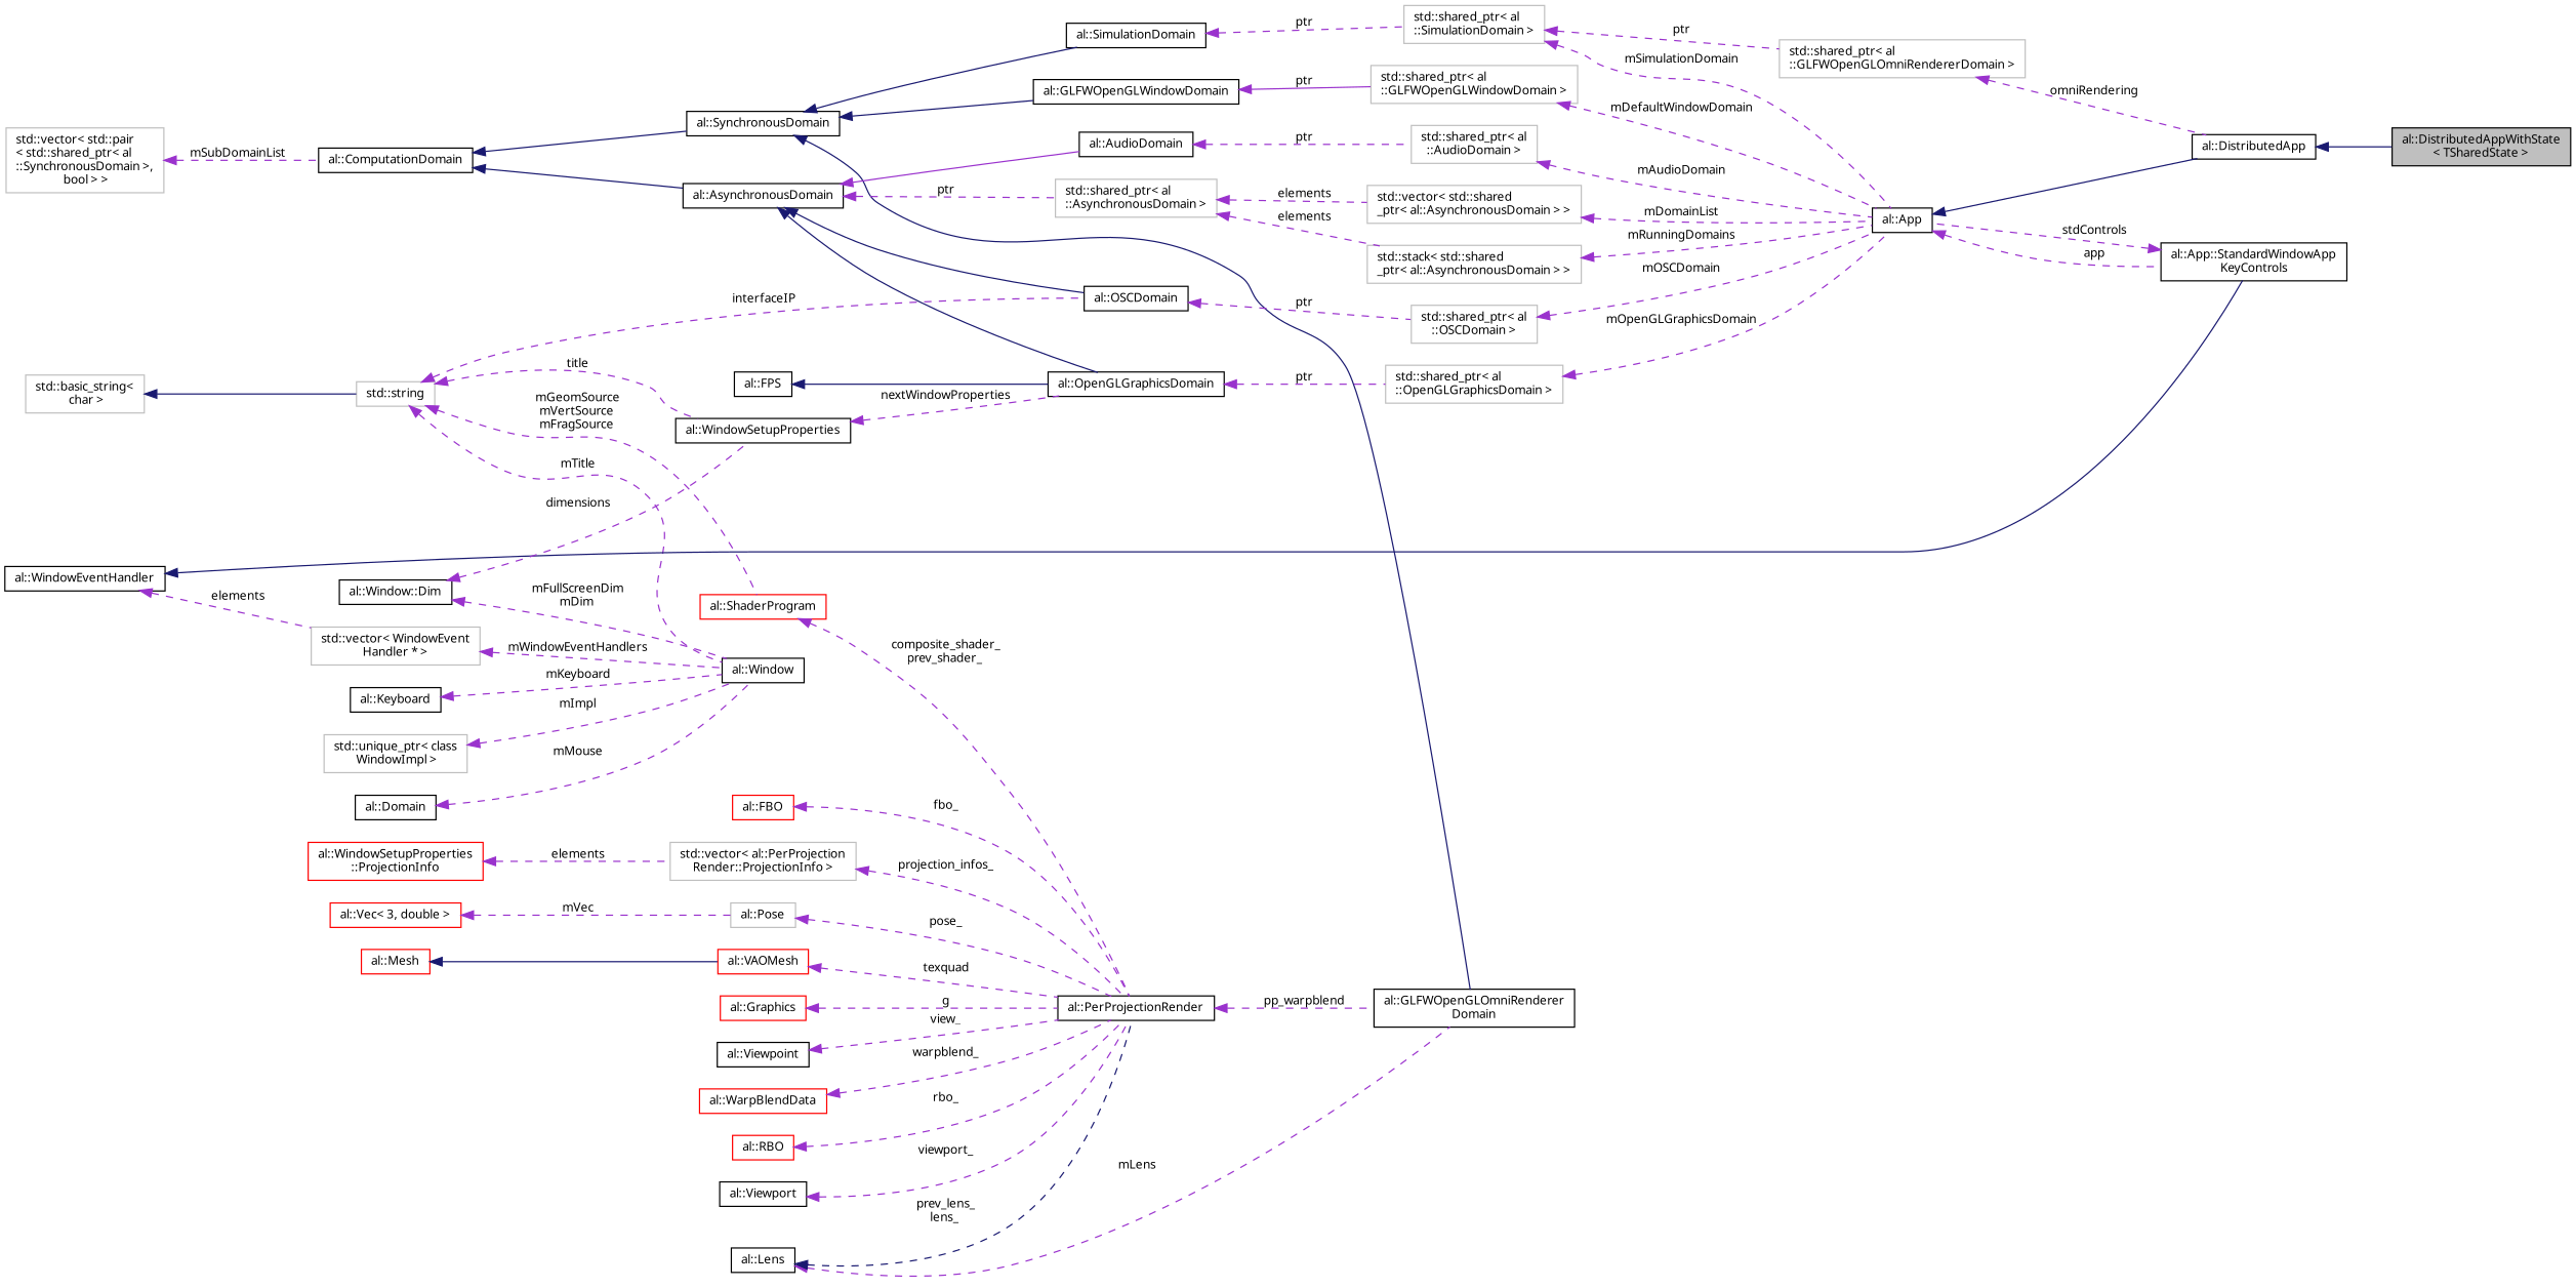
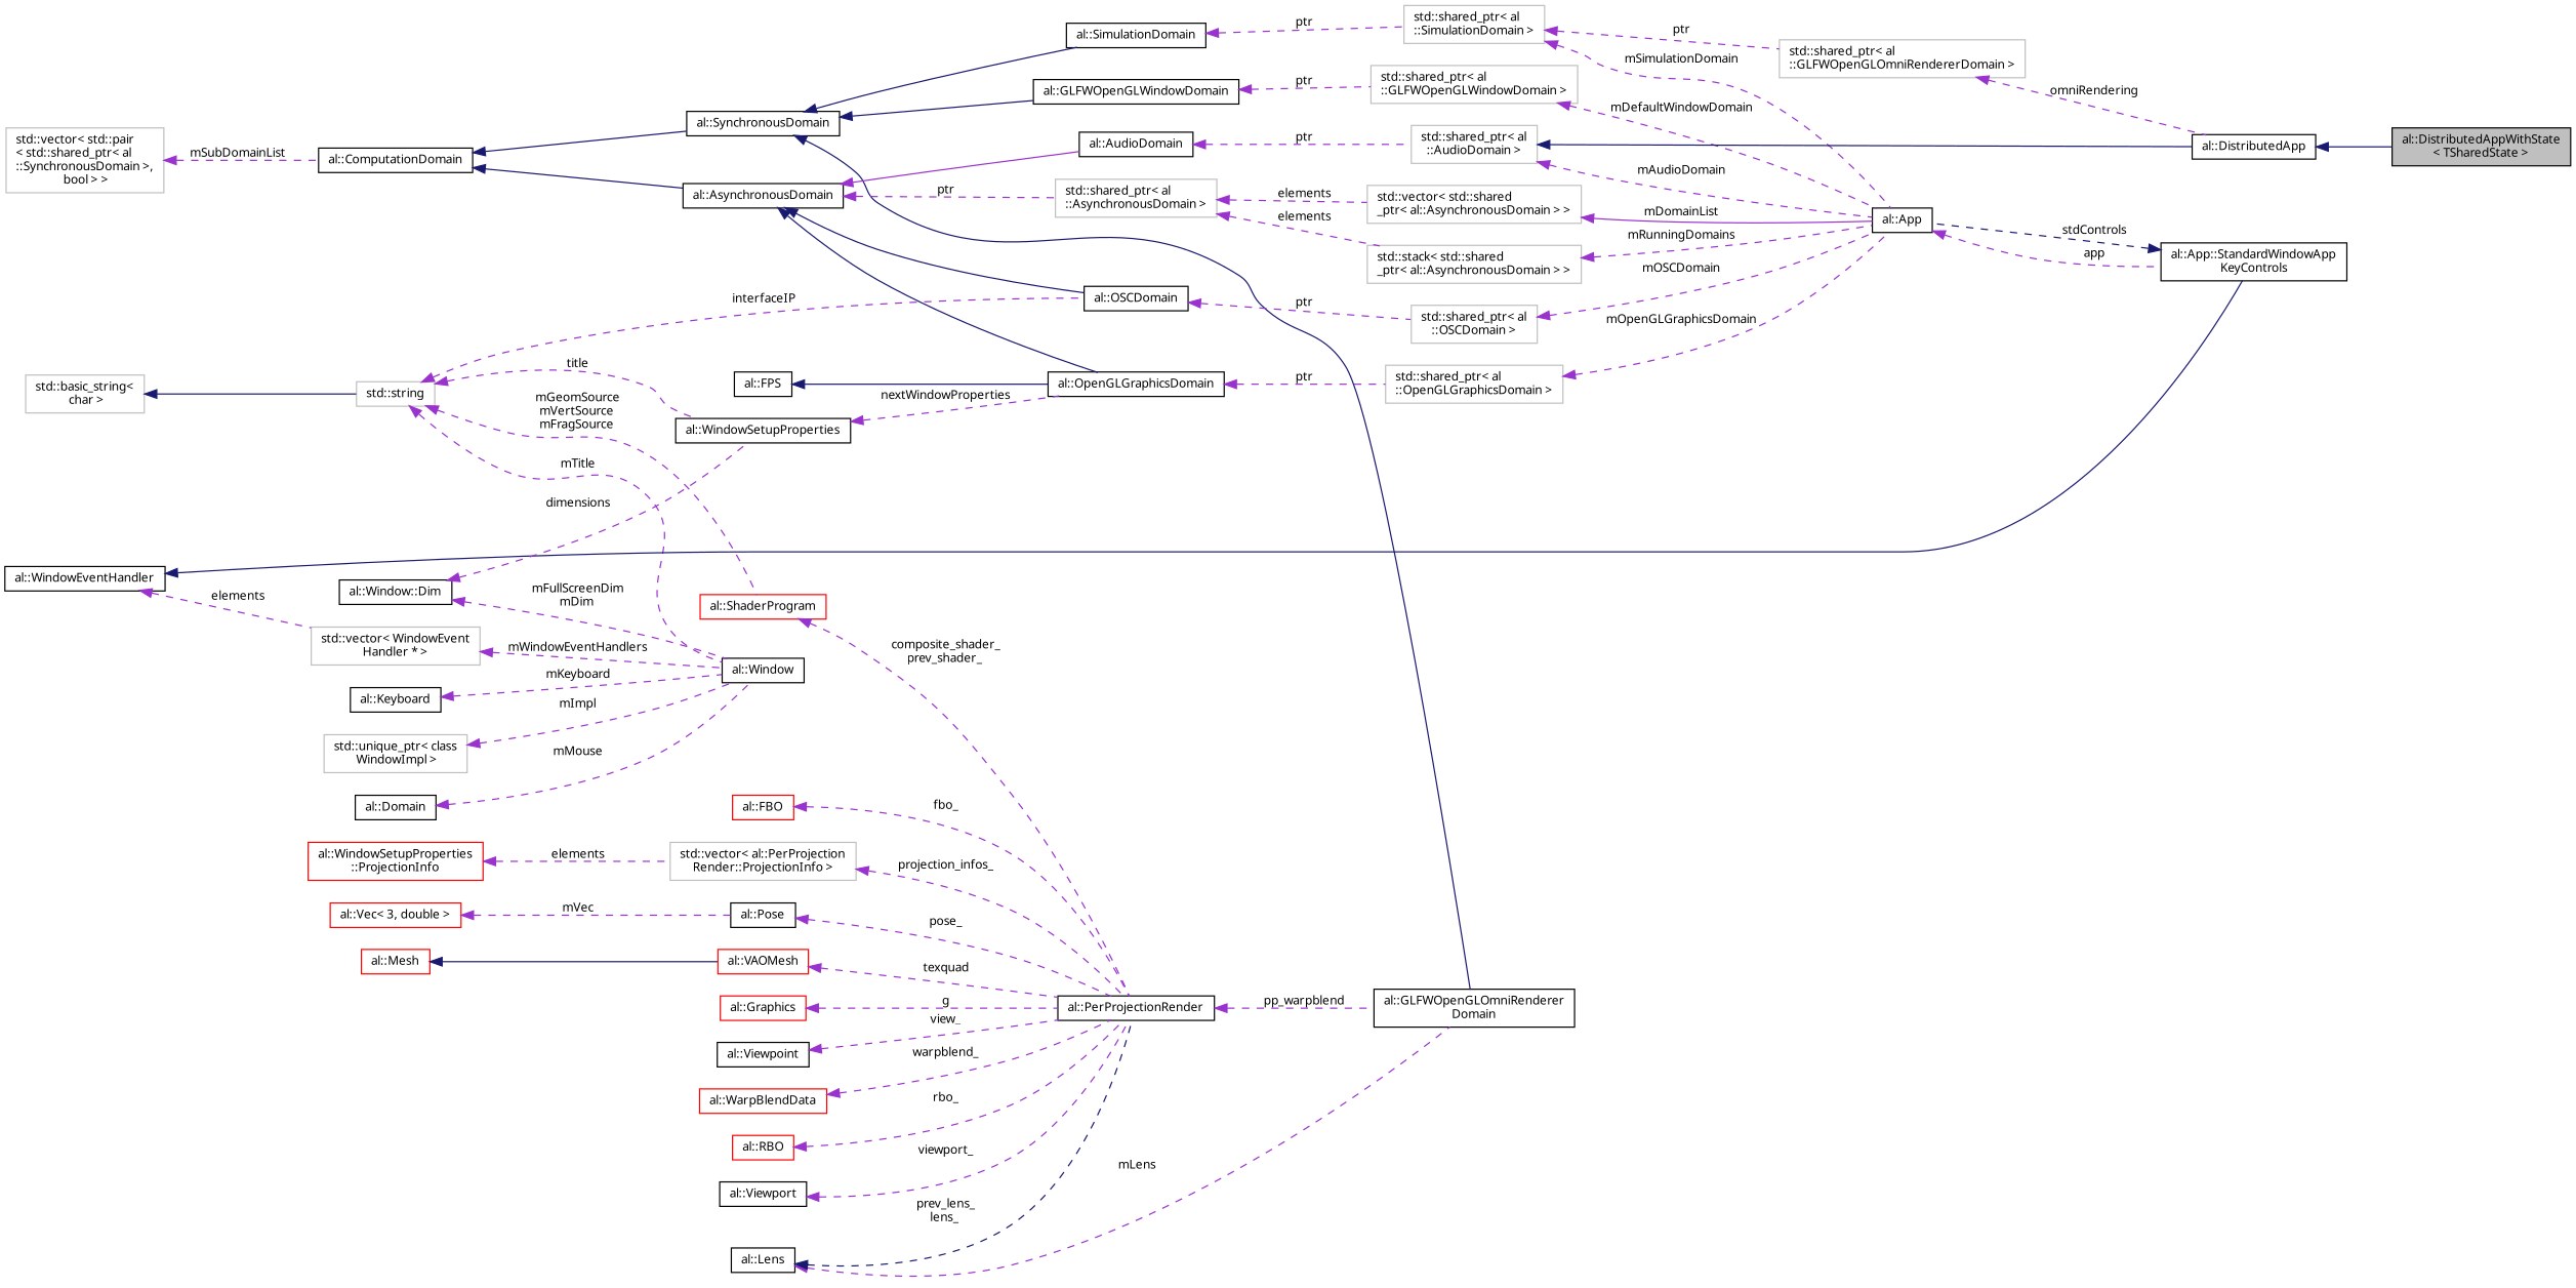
  digraph {
    rankdir=LR
    node [color=black fontname="FreeSans.ttf" fontsize=10 shape=record]
    edge [color=darkorchid3 dir=back fontname="FreeSans.ttf" fontsize=10 labelfontname="FreeSans.ttf" labelfontsize=10 style=dashed]
    n1 [fillcolor=grey75 fontcolor=black height=0.2 label="al::DistributedAppWithState\l\< TSharedState \>" style=filled width=0.4]
    n2 [height=0.2 label="al::DistributedApp" width=0.4]
    n3 [height=0.2 label="al::App" width=0.4]
    n4 [height=0.2 label="al::App::StandardWindowApp\lKeyControls" width=0.4]
    n5 [color=grey75 height=0.2 label="std::shared_ptr\< al\l::SimulationDomain \>" width=0.4]
    n6 [color=grey75 height=0.2 label="std::shared_ptr\< al\l::GLFWOpenGLOmniRendererDomain \>" width=0.4]
    n7 [height=0.2 label="al::SimulationDomain" width=0.4]
    n8 [height=0.2 label="al::SynchronousDomain" width=0.4]
    n9 [height=0.2 label="al::GLFWOpenGLWindowDomain" width=0.4]
    n10 [height=0.2 label="al::GLFWOpenGLOmniRenderer\lDomain" width=0.4]
    n11 [color=grey75 height=0.2 label="std::shared_ptr\< al\l::GLFWOpenGLWindowDomain \>" width=0.4]
    n12 [height=0.2 label="al::ComputationDomain" width=0.4]
    n13 [height=0.2 label="al::AsynchronousDomain" width=0.4]
    n14 [color=grey75 height=0.2 label="std::shared_ptr\< al\l::AsynchronousDomain \>" width=0.4]
    n15 [height=0.2 label="al::OSCDomain" width=0.4]
    n16 [height=0.2 label="al::AudioDomain" width=0.4]
    n17 [height=0.2 label="al::OpenGLGraphicsDomain" width=0.4]
    n18 [color=grey75 height=0.2 label="std::vector\< std::pair\l\< std::shared_ptr\< al\l::SynchronousDomain \>,\l bool \> \>" width=0.4]
    n19 [color=grey75 height=0.2 label="std::vector\< std::shared\l_ptr\< al::AsynchronousDomain \> \>" width=0.4]
    n20 [color=grey75 height=0.2 label="std::stack\< std::shared\l_ptr\< al::AsynchronousDomain \> \>" width=0.4]
    n21 [color=grey75 height=0.2 label="std::shared_ptr\< al\l::OSCDomain \>" width=0.4]
    n22 [color=grey75 height=0.2 label="std::shared_ptr\< al\l::AudioDomain \>" width=0.4]
    n23 [color=grey75 height=0.2 label="std::shared_ptr\< al\l::OpenGLGraphicsDomain \>" width=0.4]
    n24 [color=grey75 height=0.2 label="std::string" width=0.4]
    n25 [height=0.2 label="al::Window" width=0.4]
    n26 [height=0.2 label="al::WindowSetupProperties" width=0.4]
    n27 [color=red height=0.2 label="al::ShaderProgram" width=0.4]
    n28 [height=0.2 label="al::PerProjectionRender" width=0.4]
    n29 [color=grey75 height=0.2 label="std::basic_string\<\l char \>" width=0.4]
    n30 [height=0.2 label="al::WindowEventHandler" width=0.4]
    n31 [color=grey75 height=0.2 label="std::vector\< WindowEvent\lHandler * \>" width=0.4]
    n32 [height=0.2 label="al::Keyboard" width=0.4]
    n33 [color=grey75 height=0.2 label="std::unique_ptr\< class\l WindowImpl \>" width=0.4]
    n34 [height=0.2 label="al::Domain" width=0.4]
    n35 [height=0.2 label="al::Window::Dim" width=0.4]
    n36 [height=0.2 label="al::FPS" width=0.4]
    n37 [color=grey75 height=0.2 label="std::vector\< al::PerProjection\lRender::ProjectionInfo \>" width=0.4]
    n38 [color=red height=0.2 label="al::WindowSetupProperties\l::ProjectionInfo" width=0.4]
-   n39 [color=grey75 height=0.2 label="al::Pose" width=0.4]
+   n39 [height=0.2 label="al::Pose" width=0.4]
    n40 [color=red height=0.2 label="al::Vec\< 3, double \>" width=0.4]
    n41 [color=red height=0.2 label="al::VAOMesh" width=0.4]
    n42 [color=red height=0.2 label="al::Mesh" width=0.4]
    n43 [color=red height=0.2 label="al::Graphics" width=0.4]
    n44 [height=0.2 label="al::Viewpoint" width=0.4]
    n45 [color=red height=0.2 label="al::WarpBlendData" width=0.4]
    n46 [color=red height=0.2 label="al::RBO" width=0.4]
    n47 [height=0.2 label="al::Viewport" width=0.4]
    n48 [height=0.2 label="al::Lens" width=0.4]
    n49 [color=red height=0.2 label="al::FBO" width=0.4]
    n2 -> n1 [color=midnightblue style=solid]
-   n3 -> n2 [color=midnightblue style=solid]
+   n22 -> n2 [color=midnightblue style=solid]
    n3 -> n4 [label=" app"]
-   n4 -> n3 [label=" stdControls"]
+   n4 -> n3 [color=midnightblue label=" stdControls"]
    n5 -> n3 [label=" mSimulationDomain"]
    n5 -> n6 [label=" ptr"]
    n6 -> n2 [label=" omniRendering"]
    n7 -> n5 [label=" ptr"]
    n8 -> n7 [color=midnightblue style=solid]
    n8 -> n9 [color=midnightblue style=solid]
    n8 -> n10 [color=midnightblue style=solid]
-   n9 -> n11 [label=" ptr" style=solid]
+   n9 -> n11 [label=" ptr"]
    n11 -> n3 [label=" mDefaultWindowDomain"]
    n12 -> n8 [color=midnightblue style=solid]
    n12 -> n13 [color=midnightblue style=solid]
    n13 -> n14 [label=" ptr"]
    n13 -> n15 [color=midnightblue style=solid]
    n13 -> n16 [style=solid]
    n13 -> n17 [color=midnightblue style=solid]
    n14 -> n19 [label=" elements"]
    n14 -> n20 [label=" elements"]
    n15 -> n21 [label=" ptr"]
    n16 -> n22 [label=" ptr"]
    n17 -> n23 [label=" ptr"]
    n18 -> n12 [label=" mSubDomainList"]
-   n19 -> n3 [label=" mDomainList"]
+   n19 -> n3 [label=" mDomainList" style=solid]
    n20 -> n3 [label=" mRunningDomains"]
    n21 -> n3 [label=" mOSCDomain"]
    n22 -> n3 [label=" mAudioDomain"]
    n23 -> n3 [label=" mOpenGLGraphicsDomain"]
    n24 -> n15 [label=" interfaceIP"]
    n24 -> n25 [label=" mTitle"]
    n24 -> n26 [label=" title"]
    n24 -> n27 [label=" mGeomSource\nmVertSource\nmFragSource"]
    n26 -> n17 [label=" nextWindowProperties"]
    n27 -> n28 [label=" composite_shader_\nprev_shader_"]
    n28 -> n10 [label=" pp_warpblend"]
    n29 -> n24 [color=midnightblue style=solid]
    n30 -> n4 [color=midnightblue style=solid]
    n30 -> n31 [label=" elements"]
    n31 -> n25 [label=" mWindowEventHandlers"]
    n32 -> n25 [label=" mKeyboard"]
    n33 -> n25 [label=" mImpl"]
    n34 -> n25 [label=" mMouse"]
    n35 -> n25 [label=" mFullScreenDim\nmDim"]
    n35 -> n26 [label=" dimensions"]
    n36 -> n17 [color=midnightblue style=solid]
    n37 -> n28 [label=" projection_infos_"]
    n38 -> n37 [label=" elements"]
    n39 -> n28 [label=" pose_"]
    n40 -> n39 [label=" mVec"]
    n41 -> n28 [label=" texquad"]
    n42 -> n41 [color=midnightblue style=solid]
    n43 -> n28 [label=" g"]
    n44 -> n28 [label=" view_"]
    n45 -> n28 [label=" warpblend_"]
    n46 -> n28 [label=" rbo_"]
    n47 -> n28 [label=" viewport_"]
    n48 -> n10 [label=" mLens"]
    n48 -> n28 [color=midnightblue label=" prev_lens_\nlens_"]
    n49 -> n28 [label=" fbo_"]
  }
